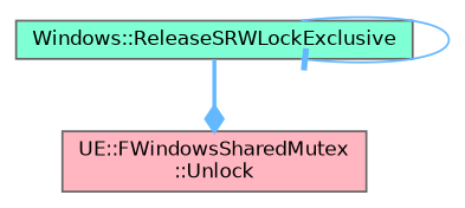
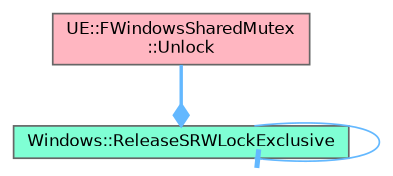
  digraph {
    rankdir=TB
    node [fontname=Helvetica fontsize=10 shape=box style=filled]
    edge [color=steelblue1 fontname=Helvetica fontsize=10 labelfontname=Helvetica labelfontsize=10]
    n1 [color=gray40 fillcolor=lightpink fontcolor=black height=0.2 label="UE::FWindowsSharedMutex\l::Unlock" width=0.4]
    n2 [color=grey40 fillcolor=aquamarine height=0.2 label="Windows::ReleaseSRWLockExclusive" width=0.4]
-   n2 -> n1 [style=bold arrowhead=diamond]
+   n1 -> n2 [style=bold arrowhead=diamond]
    n2 -> n2 [style=solid arrowhead=tee]
  }
